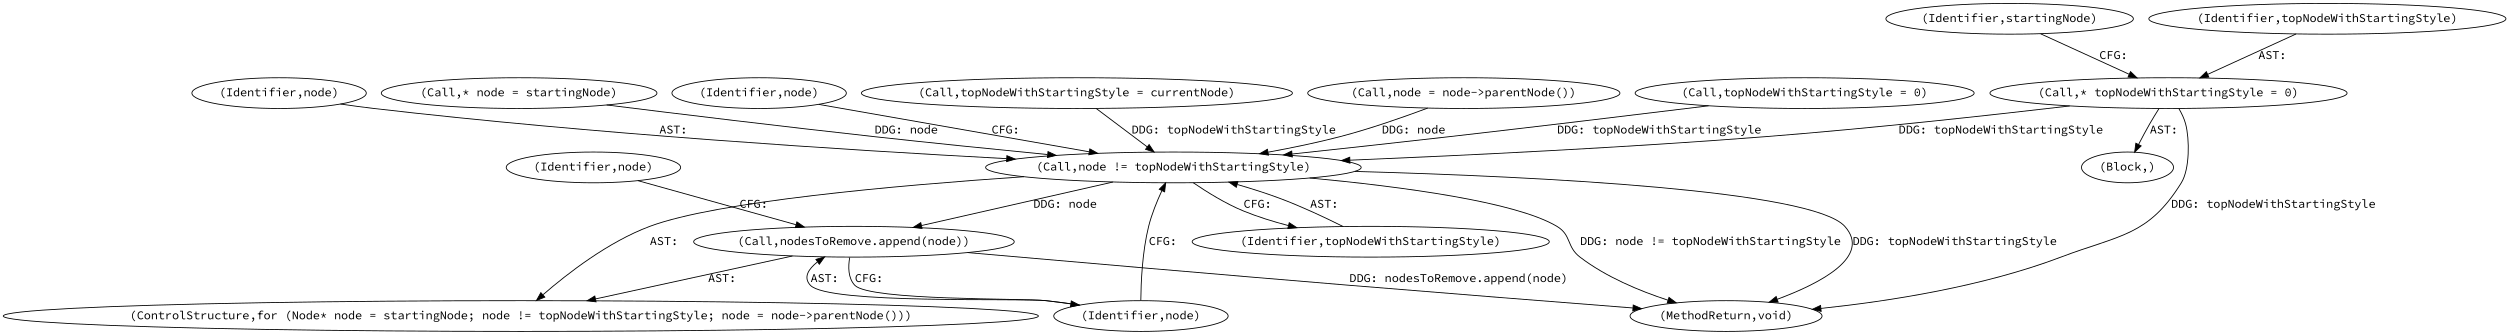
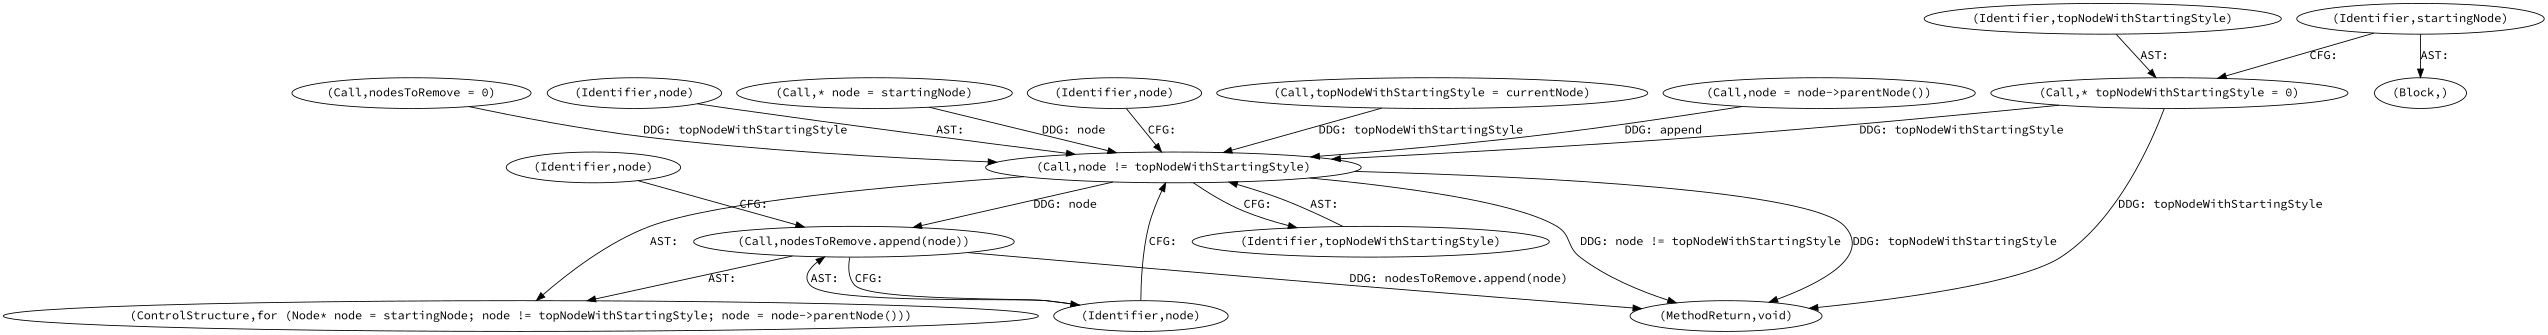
  digraph {
    fontname="Source Code Pro"
    node [fontname="Source Code Pro"]
    edge [fontname="Source Code Pro"]
    n1 [label="(Call,* topNodeWithStartingStyle = 0)"]
    n2 [label="(Call,node != topNodeWithStartingStyle)"]
    n3 [label="(Block,)"]
    n4 [label="(MethodReturn,void)"]
    n5 [label="(Call,nodesToRemove.append(node))"]
    n6 [label="(ControlStructure,for (Node* node = startingNode; node != topNodeWithStartingStyle; node = node->parentNode()))"]
    n7 [label="(Identifier,topNodeWithStartingStyle)"]
    n8 [label="(Identifier,node)"]
    n9 [label="(Call,node = node->parentNode())"]
    n10 [label="(Identifier,startingNode)"]
    n11 [label="(Identifier,topNodeWithStartingStyle)"]
-   n12 [label="(Call,topNodeWithStartingStyle = 0)"]
+   n12 [label="(Call,nodesToRemove = 0)"]
    n13 [label="(Identifier,node)"]
    n14 [label="(Call,* node = startingNode)"]
    n15 [label="(Identifier,node)"]
    n16 [label="(Identifier,node)"]
    n17 [label="(Call,topNodeWithStartingStyle = currentNode)"]
    n1 -> n2 [label="DDG: topNodeWithStartingStyle"]
-   n1 -> n3 [label="AST: "]
+   n10 -> n3 [label="AST: "]
    n1 -> n4 [label="DDG: topNodeWithStartingStyle"]
    n2 -> n4 [label="DDG: topNodeWithStartingStyle"]
    n2 -> n4 [label="DDG: node != topNodeWithStartingStyle"]
    n2 -> n5 [label="DDG: node"]
    n2 -> n6 [label="AST: "]
    n2 -> n7 [label="CFG: "]
    n5 -> n4 [label="DDG: nodesToRemove.append(node)"]
    n5 -> n6 [label="AST: "]
    n5 -> n8 [label="CFG: "]
    n7 -> n2 [label="AST: "]
    n8 -> n2 [label="CFG: "]
    n8 -> n5 [label="AST: "]
-   n9 -> n2 [label="DDG: node"]
+   n9 -> n2 [label="DDG: append"]
    n10 -> n1 [label="CFG: "]
    n11 -> n1 [label="AST: "]
    n12 -> n2 [label="DDG: topNodeWithStartingStyle"]
    n13 -> n2 [label="AST: "]
    n14 -> n2 [label="DDG: node"]
    n15 -> n2 [label="CFG: "]
    n16 -> n5 [label="CFG: "]
    n17 -> n2 [label="DDG: topNodeWithStartingStyle"]
  }
